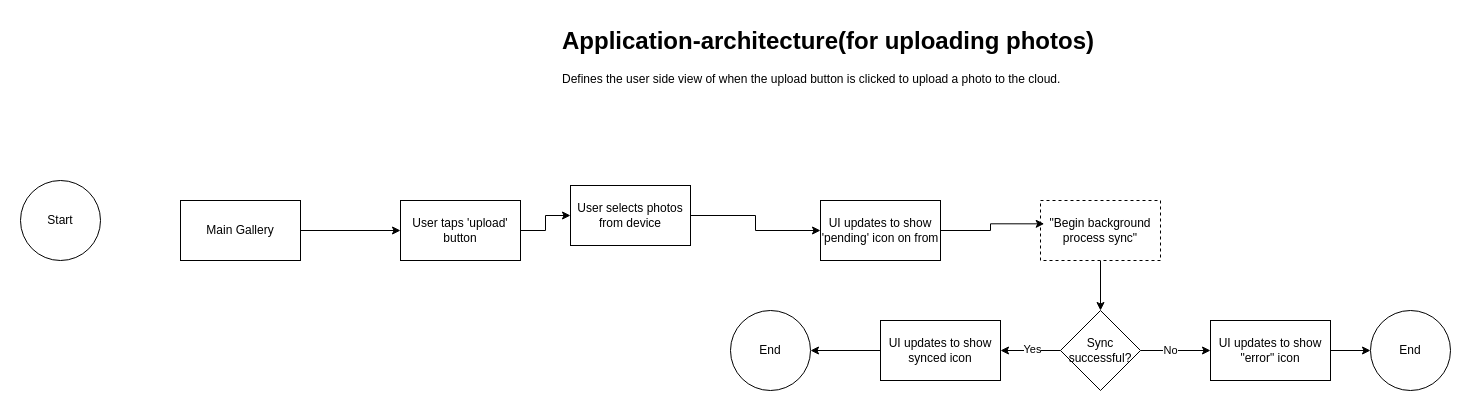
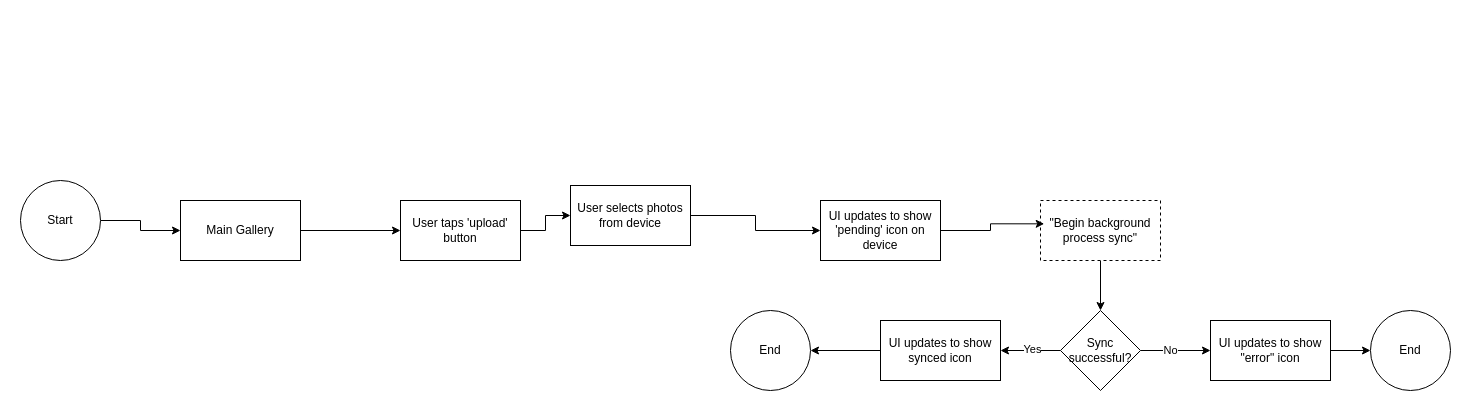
  <mxCell id="0" />
  <mxCell id="1" parent="0" />
+ <mxCell id="2" style="edgeStyle=orthogonalEdgeStyle;rounded=0;orthogonalLoop=1;jettySize=auto;html=1;entryX=0;entryY=0.5;entryDx=0;entryDy=0;" edge="1" parent="1" source="3" target="5"><mxGeometry relative="1" as="geometry" /></mxCell>
  <mxCell id="3" value="Start" style="ellipse;whiteSpace=wrap;html=1;aspect=fixed;" vertex="1" parent="1"><mxGeometry x="20" y="180" width="80" height="80" as="geometry" /></mxCell>
  <mxCell id="4" style="edgeStyle=orthogonalEdgeStyle;rounded=0;orthogonalLoop=1;jettySize=auto;html=1;entryX=0;entryY=0.5;entryDx=0;entryDy=0;" edge="1" parent="1" source="5" target="7"><mxGeometry relative="1" as="geometry" /></mxCell>
  <mxCell id="5" value="Main Gallery" style="rounded=0;whiteSpace=wrap;html=1;" vertex="1" parent="1"><mxGeometry x="180" y="200" width="120" height="60" as="geometry" /></mxCell>
  <mxCell id="6" style="edgeStyle=orthogonalEdgeStyle;rounded=0;orthogonalLoop=1;jettySize=auto;html=1;" edge="1" parent="1" source="7" target="9"><mxGeometry relative="1" as="geometry" /></mxCell>
  <mxCell id="7" value="User taps 'upload' button" style="rounded=0;whiteSpace=wrap;html=1;" vertex="1" parent="1"><mxGeometry x="400" y="200" width="120" height="60" as="geometry" /></mxCell>
  <mxCell id="8" style="edgeStyle=orthogonalEdgeStyle;rounded=0;orthogonalLoop=1;jettySize=auto;html=1;" edge="1" parent="1" source="9" target="10"><mxGeometry relative="1" as="geometry" /></mxCell>
  <mxCell id="9" value="User selects photos from device" style="rounded=0;whiteSpace=wrap;html=1;" vertex="1" parent="1"><mxGeometry x="570" y="185" width="120" height="60" as="geometry" /></mxCell>
- <mxCell id="10" value="UI updates to show 'pending' icon on from" style="rounded=0;whiteSpace=wrap;html=1;" vertex="1" parent="1"><mxGeometry x="820" y="200" width="120" height="60" as="geometry" /></mxCell>
+ <mxCell id="10" value="UI updates to show 'pending' icon on device" style="rounded=0;whiteSpace=wrap;html=1;" vertex="1" parent="1"><mxGeometry x="820" y="200" width="120" height="60" as="geometry" /></mxCell>
  <mxCell id="11" style="edgeStyle=orthogonalEdgeStyle;rounded=0;orthogonalLoop=1;jettySize=auto;html=1;entryX=0.5;entryY=0;entryDx=0;entryDy=0;" edge="1" parent="1" source="12" target="17"><mxGeometry relative="1" as="geometry" /></mxCell>
  <mxCell id="12" value="&quot;Begin background process sync&quot;" style="rounded=0;whiteSpace=wrap;html=1;dashed=1;" vertex="1" parent="1"><mxGeometry x="1040" y="200" width="120" height="60" as="geometry" /></mxCell>
  <mxCell id="13" style="edgeStyle=orthogonalEdgeStyle;rounded=0;orthogonalLoop=1;jettySize=auto;html=1;" edge="1" parent="1" source="17"><mxGeometry relative="1" as="geometry"><mxPoint x="1000" y="350" as="targetPoint" /></mxGeometry></mxCell>
  <mxCell id="14" value="Yes" style="edgeLabel;html=1;align=center;verticalAlign=middle;resizable=0;points=[];" vertex="1" connectable="0" parent="13"><mxGeometry x="-0.04" y="-2" relative="1" as="geometry"><mxPoint as="offset" /></mxGeometry></mxCell>
  <mxCell id="15" style="edgeStyle=orthogonalEdgeStyle;rounded=0;orthogonalLoop=1;jettySize=auto;html=1;" edge="1" parent="1" source="17"><mxGeometry relative="1" as="geometry"><mxPoint x="1210" y="350" as="targetPoint" /></mxGeometry></mxCell>
  <mxCell id="16" value="No" style="edgeLabel;html=1;align=center;verticalAlign=middle;resizable=0;points=[];" vertex="1" connectable="0" parent="15"><mxGeometry x="-0.166" y="1" relative="1" as="geometry"><mxPoint as="offset" /></mxGeometry></mxCell>
  <mxCell id="17" value="Sync successful?" style="rhombus;whiteSpace=wrap;html=1;" vertex="1" parent="1"><mxGeometry x="1060" y="310" width="80" height="80" as="geometry" /></mxCell>
  <mxCell id="18" style="edgeStyle=orthogonalEdgeStyle;rounded=0;orthogonalLoop=1;jettySize=auto;html=1;entryX=1;entryY=0.5;entryDx=0;entryDy=0;" edge="1" parent="1" source="19" target="20"><mxGeometry relative="1" as="geometry" /></mxCell>
  <mxCell id="19" value="UI updates to show synced icon" style="rounded=0;whiteSpace=wrap;html=1;" vertex="1" parent="1"><mxGeometry x="880" y="320" width="120" height="60" as="geometry" /></mxCell>
  <mxCell id="20" value="End" style="ellipse;whiteSpace=wrap;html=1;aspect=fixed;" vertex="1" parent="1"><mxGeometry x="730" y="310" width="80" height="80" as="geometry" /></mxCell>
  <mxCell id="21" style="edgeStyle=orthogonalEdgeStyle;rounded=0;orthogonalLoop=1;jettySize=auto;html=1;" edge="1" parent="1" source="22" target="23"><mxGeometry relative="1" as="geometry" /></mxCell>
  <mxCell id="22" value="UI updates to show &quot;error&quot; icon" style="rounded=0;whiteSpace=wrap;html=1;" vertex="1" parent="1"><mxGeometry x="1210" y="320" width="120" height="60" as="geometry" /></mxCell>
  <mxCell id="23" value="End" style="ellipse;whiteSpace=wrap;html=1;aspect=fixed;" vertex="1" parent="1"><mxGeometry x="1370" y="310" width="80" height="80" as="geometry" /></mxCell>
  <mxCell id="24" style="edgeStyle=orthogonalEdgeStyle;rounded=0;orthogonalLoop=1;jettySize=auto;html=1;entryX=0.031;entryY=0.389;entryDx=0;entryDy=0;entryPerimeter=0;" edge="1" parent="1" source="10" target="12"><mxGeometry relative="1" as="geometry" /></mxCell>
- <mxCell id="25" value="&lt;h1 style=&quot;margin-top: 0px;&quot;&gt;Application-architecture(for uploading photos)&lt;/h1&gt;&lt;p&gt;Defines the user side view of when the upload button is clicked to upload a photo to the cloud.&lt;/p&gt;" style="text;html=1;whiteSpace=wrap;overflow=hidden;rounded=0;" vertex="1" parent="1"><mxGeometry x="560" y="20" width="840" height="90" as="geometry" /></mxCell>
